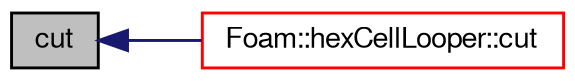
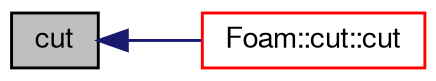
  digraph {
    rankdir=LR
    node [fontname=FreeSans fontsize=10 shape=record]
    n1 [color=black fillcolor=grey75 fontcolor=black height=0.2 label=cut style=filled width=0.4]
-   n2 [color=red height=0.2 label="Foam::hexCellLooper::cut" width=0.4]
+   n2 [color=red height=0.2 label="Foam::cut::cut" width=0.4]
    n1 -> n2 [color=midnightblue dir=back fontname=FreeSans fontsize=10 labelfontname=FreeSans labelfontsize=10 style=solid]
  }
